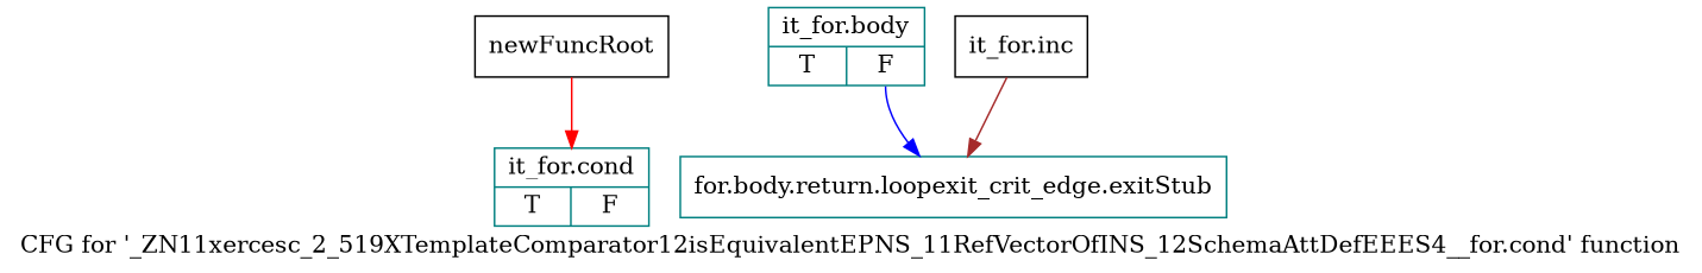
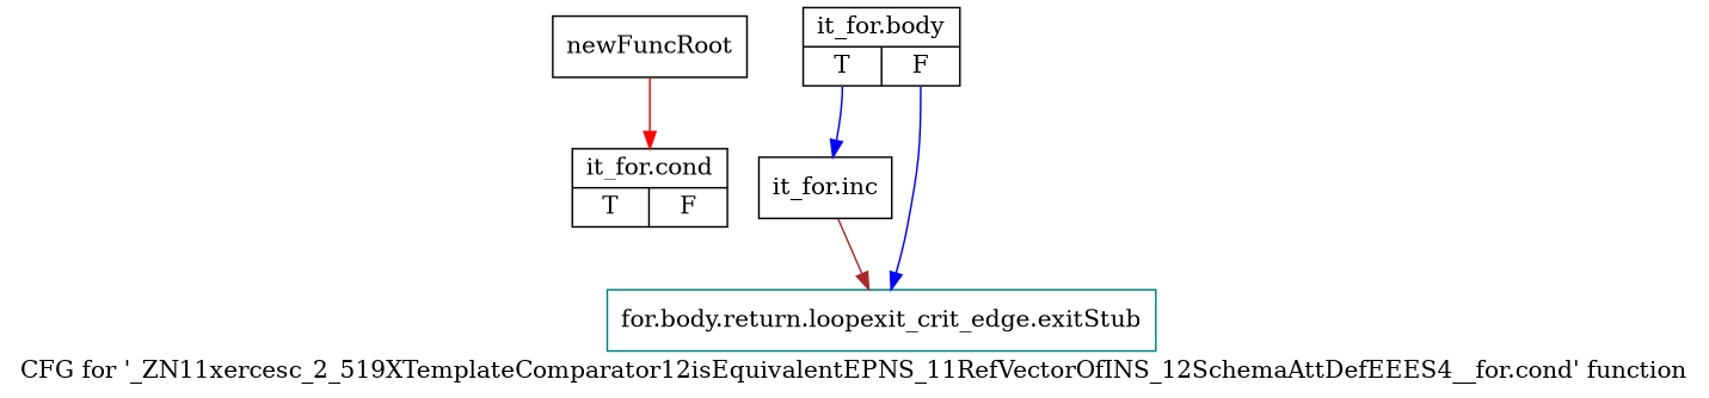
  digraph {
    label="CFG for '_ZN11xercesc_2_519XTemplateComparator12isEquivalentEPNS_11RefVectorOfINS_12SchemaAttDefEEES4__for.cond' function"
    node [color=black shape=record]
    edge [arrowhead=normal color=blue]
    n1 [label="{newFuncRoot}"]
-   n2 [color=teal label="{it_for.cond|{<s0>T|<s1>F}}"]
-   n3 [color=teal label="{it_for.body|{<s0>T|<s1>F}}"]
+   n2 [label="{it_for.cond|{<s0>T|<s1>F}}"]
+   n3 [label="{it_for.body|{<s0>T|<s1>F}}"]
    n4 [color=teal label="{for.body.return.loopexit_crit_edge.exitStub}"]
    n5 [label="{it_for.inc}"]
    n1 -> n2 [color=red]
    n3 -> n4 [tailport=s1]
+   n3 -> n5 [tailport=s0]
    n5 -> n4 [color=brown]
  }
